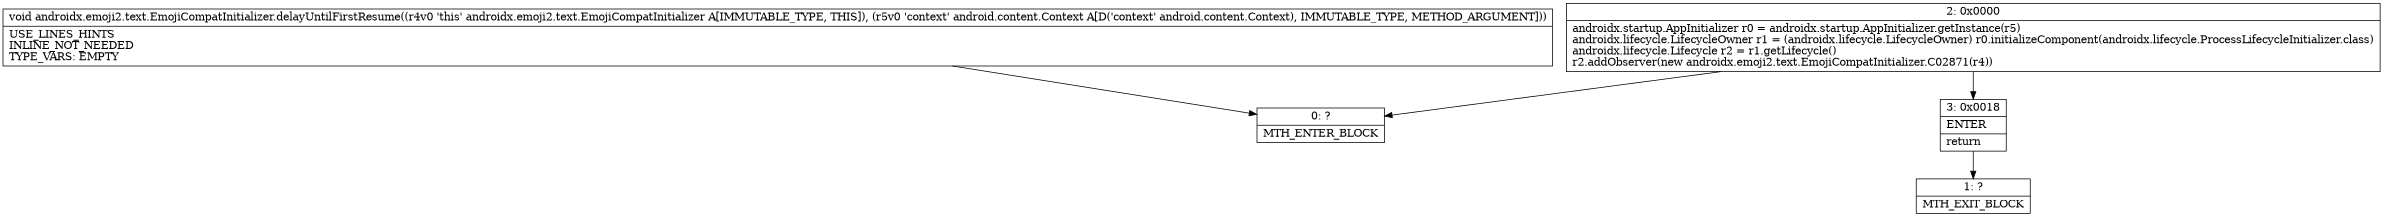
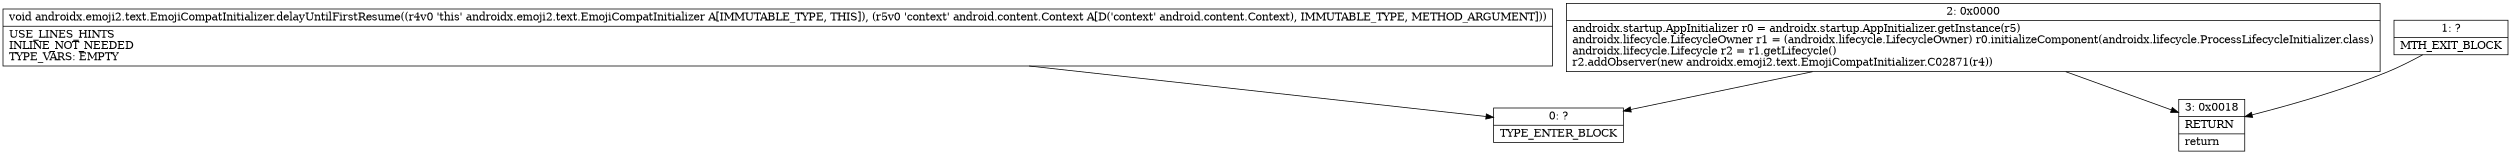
  digraph {
    node [shape=record]
-   n1 [label="{0\:\ ?|MTH_ENTER_BLOCK\l}"]
+   n1 [label="{0\:\ ?|TYPE_ENTER_BLOCK\l}"]
    n2 [label="{2\:\ 0x0000|androidx.startup.AppInitializer r0 = androidx.startup.AppInitializer.getInstance(r5)\landroidx.lifecycle.LifecycleOwner r1 = (androidx.lifecycle.LifecycleOwner) r0.initializeComponent(androidx.lifecycle.ProcessLifecycleInitializer.class)\landroidx.lifecycle.Lifecycle r2 = r1.getLifecycle()\lr2.addObserver(new androidx.emoji2.text.EmojiCompatInitializer.C02871(r4))\l}"]
-   n3 [label="{3\:\ 0x0018|ENTER\l|return\l}"]
+   n3 [label="{3\:\ 0x0018|RETURN\l|return\l}"]
    n4 [label="{1\:\ ?|MTH_EXIT_BLOCK\l}"]
    n5 [label="{void androidx.emoji2.text.EmojiCompatInitializer.delayUntilFirstResume((r4v0 'this' androidx.emoji2.text.EmojiCompatInitializer A[IMMUTABLE_TYPE, THIS]), (r5v0 'context' android.content.Context A[D('context' android.content.Context), IMMUTABLE_TYPE, METHOD_ARGUMENT]))  | USE_LINES_HINTS\lINLINE_NOT_NEEDED\lTYPE_VARS: EMPTY\l}"]
    n2 -> n1
    n2 -> n3
-   n3 -> n4
+   n4 -> n3
    n5 -> n1
  }
